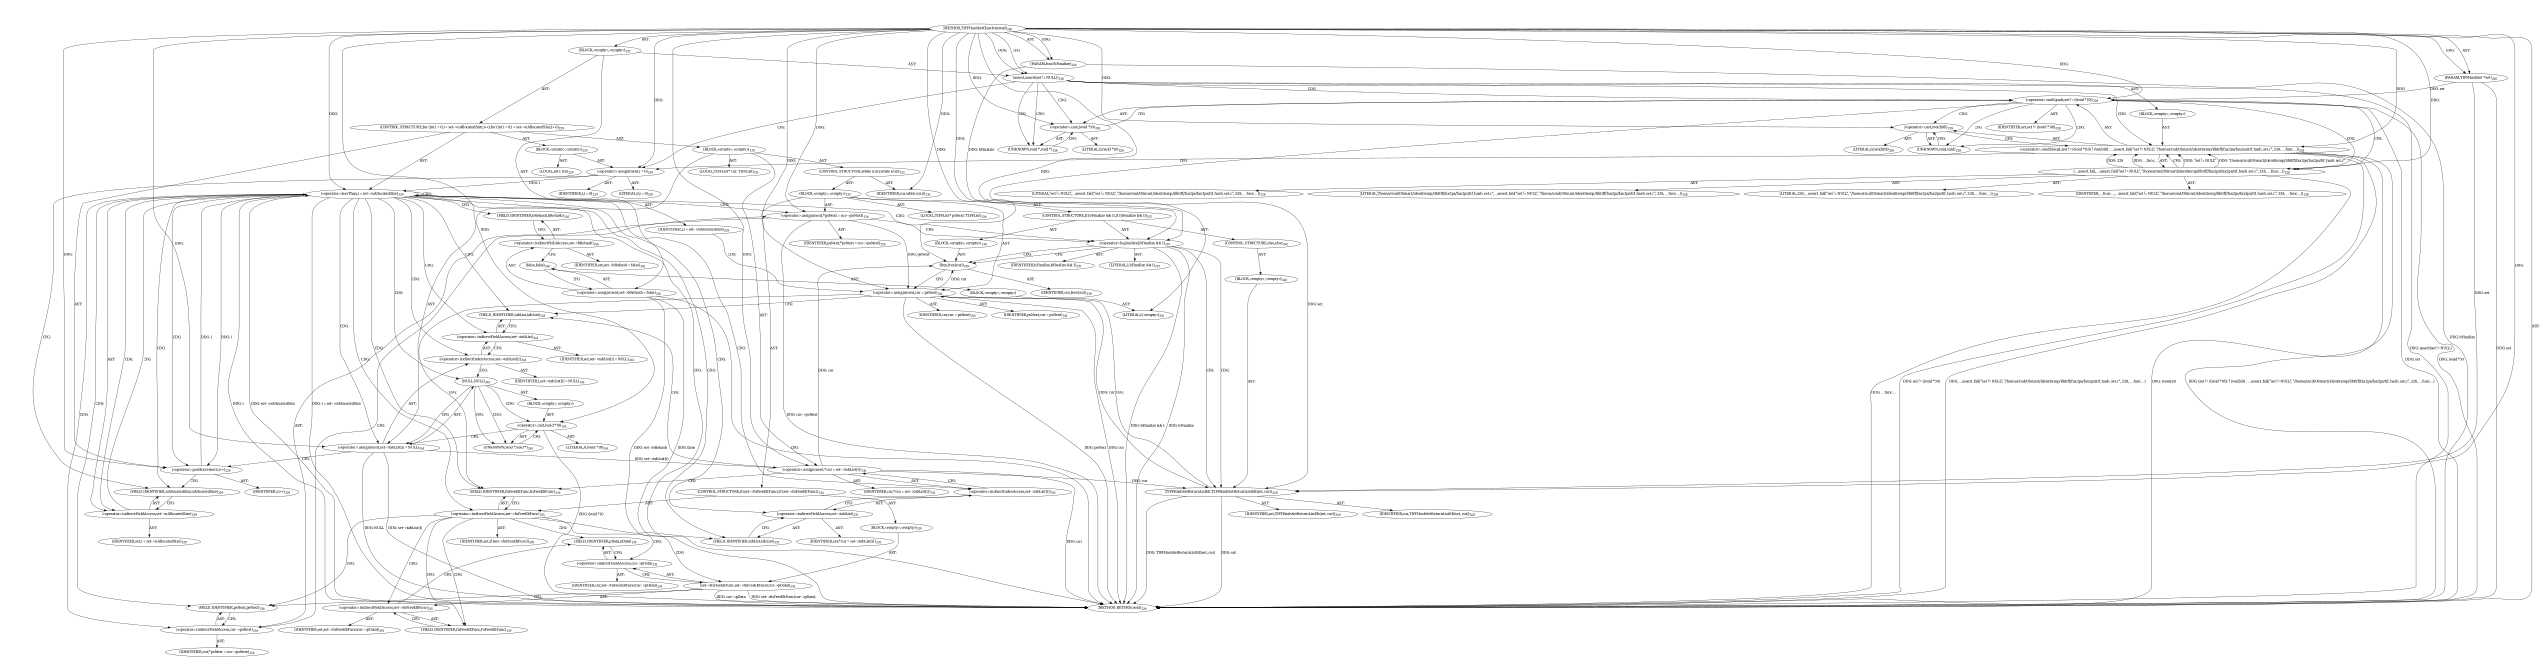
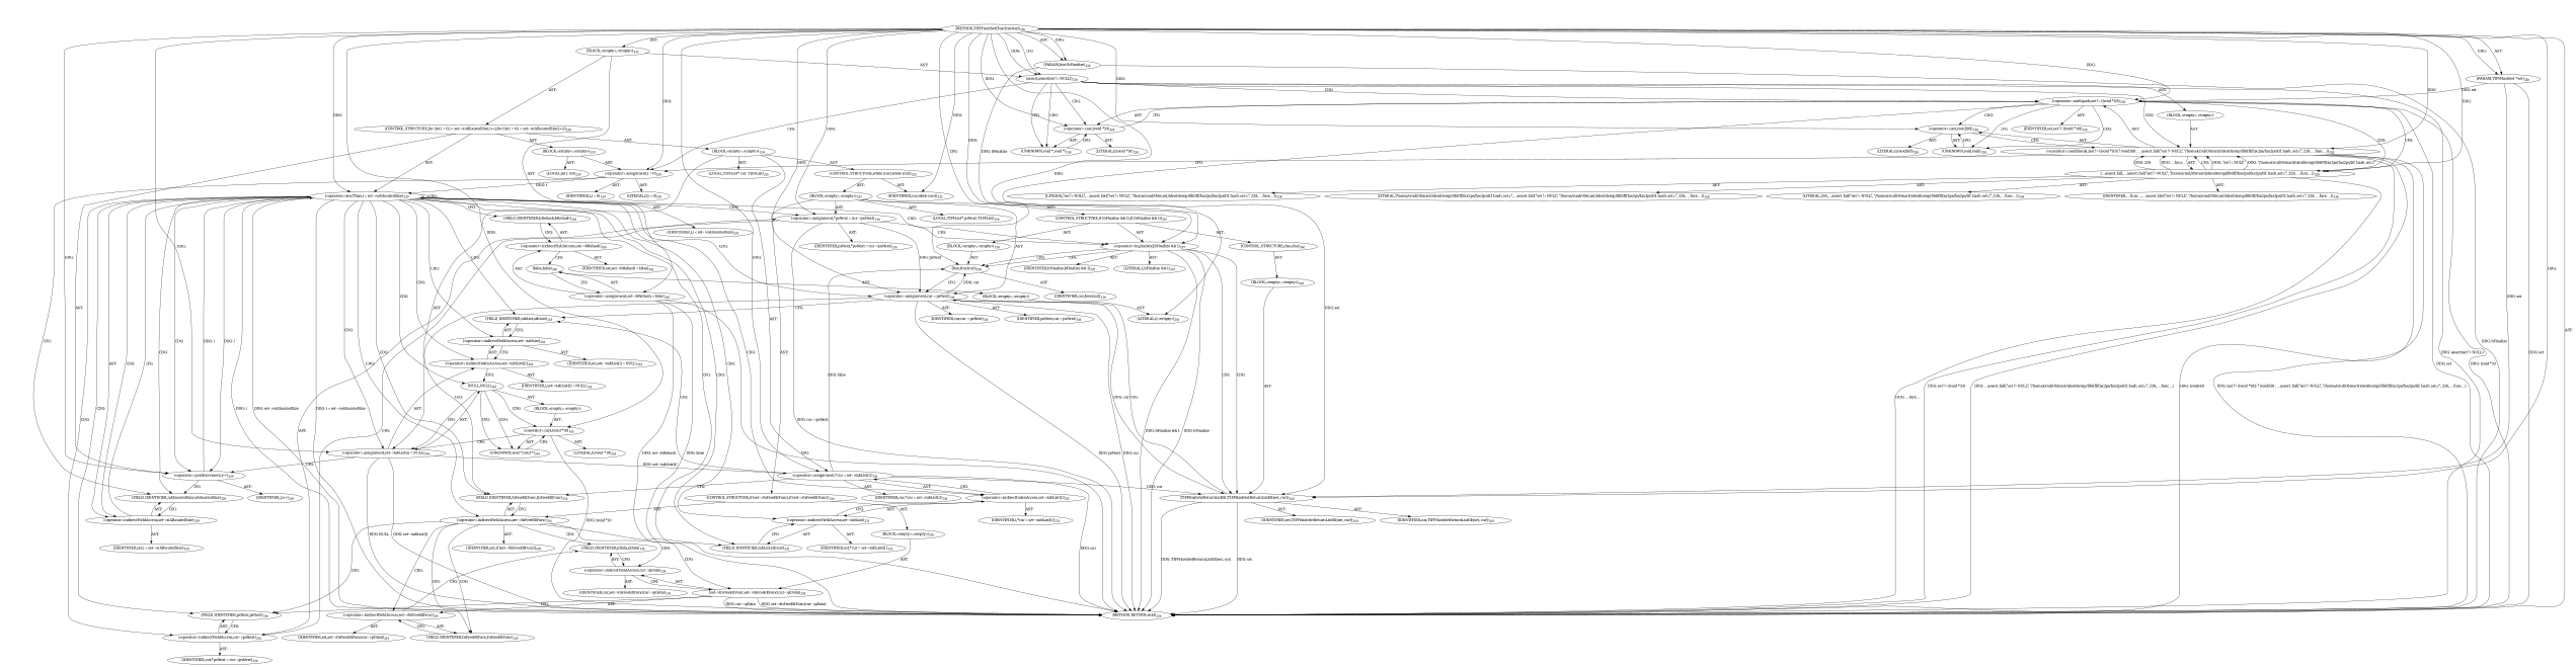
  digraph {
    fontname=Merriweather
    node [fontname=Merriweather]
    edge [fontname=Merriweather]
    n1 [label=<(METHOD,TIFFHashSetClearInternal)<SUB>226</SUB>>]
    n2 [label=<(PARAM,TIFFHashSet *set)<SUB>226</SUB>>]
    n3 [label=<(PARAM,bool bFinalize)<SUB>226</SUB>>]
    n4 [label=<(BLOCK,&lt;empty&gt;,&lt;empty&gt;)<SUB>227</SUB>>]
    n5 [label=<(assert,assert(set != NULL))<SUB>228</SUB>>]
    n6 [label=<(&lt;operator&gt;.conditional,(set != ((void *)0)) ? (void)(0) : __assert_fail(&quot;set != NULL&quot;, &quot;/home/cmd/OSmart/identitemp/libtiff/fax2ps/fax2ps/tif_hash_set.c&quot;, 228, __func__))<SUB>228</SUB>>]
    n7 [label=<(&lt;operator&gt;.notEquals,set != ((void *)0))<SUB>228</SUB>>]
    n8 [label=<(&lt;operator&gt;.cast,(void *)0)<SUB>228</SUB>>]
    n9 [label=<(&lt;operator&gt;.cast,(void)(0))<SUB>228</SUB>>]
    n10 [label=<(__assert_fail,__assert_fail(&quot;set != NULL&quot;, &quot;/home/cmd/OSmart/identitemp/libtiff/fax2ps/fax2ps/tif_hash_set.c&quot;, 228, __func__))<SUB>228</SUB>>]
    n11 [label=<(&lt;operator&gt;.assignment,i = 0)<SUB>229</SUB>>]
    n12 [label=<(&lt;operator&gt;.lessThan,i &lt; set-&gt;nAllocatedSize)<SUB>229</SUB>>]
    n13 [label=<(&lt;operator&gt;.postIncrement,i++)<SUB>229</SUB>>]
    n14 [label=<(&lt;operator&gt;.assignment,*cur = set-&gt;tabList[i])<SUB>231</SUB>>]
    n15 [label=<(IDENTIFIER,cur,while (cur))<SUB>232</SUB>>]
    n16 [label=<(&lt;operator&gt;.assignment,*psNext = cur-&gt;psNext)<SUB>236</SUB>>]
    n17 [label=<(&lt;operator&gt;.logicalAnd,bFinalize &amp;&amp; 1)<SUB>237</SUB>>]
    n18 [label=<(free,free(cur))<SUB>238</SUB>>]
    n19 [label=<(TIFFHashSetReturnListElt,TIFFHashSetReturnListElt(set, cur))<SUB>240</SUB>>]
    n20 [label=<(&lt;operator&gt;.assignment,cur = psNext)<SUB>241</SUB>>]
    n21 [label=<(&lt;operator&gt;.assignment,set-&gt;tabList[i] = NULL)<SUB>243</SUB>>]
    n22 [label=<(&lt;operator&gt;.cast,(void *)0)<SUB>243</SUB>>]
    n23 [label=<(LITERAL,0,&lt;empty&gt;)<SUB>245</SUB>>]
    n24 [label=<(METHOD_RETURN,void)<SUB>226</SUB>>]
    n25 [label=<(&lt;operator&gt;.assignment,set-&gt;bRehash = false)<SUB>245</SUB>>]
    n26 [label=<(CONTROL_STRUCTURE,for (int i = 0;i &lt; set-&gt;nAllocatedSize;i++),for (int i = 0;i &lt; set-&gt;nAllocatedSize;i++))<SUB>229</SUB>>]
    n27 [label=<(BLOCK,&lt;empty&gt;,&lt;empty&gt;)>]
    n28 [label=<(UNKNOWN,void *,void *)<SUB>228</SUB>>]
    n29 [label=<(IDENTIFIER,set,set != ((void *)0))<SUB>228</SUB>>]
    n30 [label=<(UNKNOWN,void,void)<SUB>228</SUB>>]
    n31 [label=<(LITERAL,0,(void *)0)<SUB>228</SUB>>]
    n32 [label=<(LITERAL,0,(void)(0))<SUB>228</SUB>>]
    n33 [label=<(LITERAL,&quot;set != NULL&quot;,__assert_fail(&quot;set != NULL&quot;, &quot;/home/cmd/OSmart/identitemp/libtiff/fax2ps/fax2ps/tif_hash_set.c&quot;, 228, __func__))<SUB>228</SUB>>]
    n34 [label=<(LITERAL,&quot;/home/cmd/OSmart/identitemp/libtiff/fax2ps/fax2ps/tif_hash_set.c&quot;,__assert_fail(&quot;set != NULL&quot;, &quot;/home/cmd/OSmart/identitemp/libtiff/fax2ps/fax2ps/tif_hash_set.c&quot;, 228, __func__))<SUB>228</SUB>>]
    n35 [label=<(LITERAL,228,__assert_fail(&quot;set != NULL&quot;, &quot;/home/cmd/OSmart/identitemp/libtiff/fax2ps/fax2ps/tif_hash_set.c&quot;, 228, __func__))<SUB>228</SUB>>]
    n36 [label=<(IDENTIFIER,__func__,__assert_fail(&quot;set != NULL&quot;, &quot;/home/cmd/OSmart/identitemp/libtiff/fax2ps/fax2ps/tif_hash_set.c&quot;, 228, __func__))<SUB>228</SUB>>]
    n37 [label=<(IDENTIFIER,i,i = 0)<SUB>229</SUB>>]
    n38 [label=<(LITERAL,0,i = 0)<SUB>229</SUB>>]
    n39 [label=<(FIELD_IDENTIFIER,nAllocatedSize,nAllocatedSize)<SUB>229</SUB>>]
    n40 [label=<(IDENTIFIER,i,i &lt; set-&gt;nAllocatedSize)<SUB>229</SUB>>]
    n41 [label=<(&lt;operator&gt;.indirectFieldAccess,set-&gt;nAllocatedSize)<SUB>229</SUB>>]
    n42 [label=<(&lt;operator&gt;.indirectIndexAccess,set-&gt;tabList[i])<SUB>231</SUB>>]
    n43 [label=<(&lt;operator&gt;.indirectFieldAccess,set-&gt;tabList)<SUB>231</SUB>>]
    n44 [label=<(FIELD_IDENTIFIER,tabList,tabList)<SUB>231</SUB>>]
    n45 [label=<(&lt;operator&gt;.indirectFieldAccess,set-&gt;fnFreeEltFunc)<SUB>234</SUB>>]
    n46 [label=<(FIELD_IDENTIFIER,fnFreeEltFunc,fnFreeEltFunc)<SUB>234</SUB>>]
    n47 [label=<(&lt;operator&gt;.indirectFieldAccess,cur-&gt;psNext)<SUB>236</SUB>>]
    n48 [label=<(FIELD_IDENTIFIER,psNext,psNext)<SUB>236</SUB>>]
    n49 [label=<(&lt;operator&gt;.indirectIndexAccess,set-&gt;tabList[i])<SUB>243</SUB>>]
    n50 [label=<(&lt;operator&gt;.indirectFieldAccess,set-&gt;tabList)<SUB>243</SUB>>]
    n51 [label=<(FIELD_IDENTIFIER,tabList,tabList)<SUB>243</SUB>>]
    n52 [label=<(NULL,NULL)<SUB>243</SUB>>]
    n53 [label=<(FIELD_IDENTIFIER,bRehash,bRehash)<SUB>245</SUB>>]
    n54 [label=<(IDENTIFIER,i,i++)<SUB>229</SUB>>]
    n55 [label=<(IDENTIFIER,cur,*cur = set-&gt;tabList[i])<SUB>231</SUB>>]
    n56 [label=<(IDENTIFIER,psNext,*psNext = cur-&gt;psNext)<SUB>236</SUB>>]
    n57 [label=<(IDENTIFIER,bFinalize,bFinalize &amp;&amp; 1)<SUB>237</SUB>>]
    n58 [label=<(LITERAL,1,bFinalize &amp;&amp; 1)<SUB>237</SUB>>]
    n59 [label=<(IDENTIFIER,cur,free(cur))<SUB>238</SUB>>]
    n60 [label=<(IDENTIFIER,set,TIFFHashSetReturnListElt(set, cur))<SUB>240</SUB>>]
    n61 [label=<(IDENTIFIER,cur,TIFFHashSetReturnListElt(set, cur))<SUB>240</SUB>>]
    n62 [label=<(IDENTIFIER,cur,cur = psNext)<SUB>241</SUB>>]
    n63 [label=<(IDENTIFIER,psNext,cur = psNext)<SUB>241</SUB>>]
    n64 [label=<(UNKNOWN,void *,void *)<SUB>243</SUB>>]
    n65 [label=<(LITERAL,0,(void *)0)<SUB>243</SUB>>]
    n66 [label=<(&lt;operator&gt;.indirectFieldAccess,set-&gt;bRehash)<SUB>245</SUB>>]
    n67 [label=<(false,false)<SUB>245</SUB>>]
    n68 [label=<(BLOCK,&lt;empty&gt;,&lt;empty&gt;)<SUB>229</SUB>>]
    n69 [label=<(BLOCK,&lt;empty&gt;,&lt;empty&gt;)<SUB>230</SUB>>]
    n70 [label=<(LOCAL,int i: int)<SUB>229</SUB>>]
    n71 [label=<(LOCAL,TIFFList* cur: TIFFList)<SUB>231</SUB>>]
    n72 [label=<(CONTROL_STRUCTURE,while (cur),while (cur))<SUB>232</SUB>>]
    n73 [label=<(IDENTIFIER,set,i &lt; set-&gt;nAllocatedSize)<SUB>229</SUB>>]
+   n74 [label=<(IDENTIFIER,i,*cur = set-&gt;tabList[i])<SUB>231</SUB>>]
    n75 [label=<(IDENTIFIER,set,*cur = set-&gt;tabList[i])<SUB>231</SUB>>]
    n76 [label=<(IDENTIFIER,set,if (set-&gt;fnFreeEltFunc))<SUB>239</SUB>>]
    n77 [label=<(set-&gt;fnFreeEltFunc,set-&gt;fnFreeEltFunc(cur-&gt;pData))<SUB>235</SUB>>]
    n78 [label=<(&lt;operator&gt;.indirectFieldAccess,set-&gt;fnFreeEltFunc)<SUB>235</SUB>>]
    n79 [label=<(FIELD_IDENTIFIER,fnFreeEltFunc,fnFreeEltFunc)<SUB>235</SUB>>]
    n80 [label=<(&lt;operator&gt;.indirectFieldAccess,cur-&gt;pData)<SUB>235</SUB>>]
    n81 [label=<(FIELD_IDENTIFIER,pData,pData)<SUB>235</SUB>>]
    n82 [label=<(IDENTIFIER,cur,*psNext = cur-&gt;psNext)<SUB>236</SUB>>]
    n83 [label=<(IDENTIFIER,i,set-&gt;tabList[i] = NULL)<SUB>243</SUB>>]
    n84 [label=<(IDENTIFIER,set,set-&gt;tabList[i] = NULL)<SUB>243</SUB>>]
    n85 [label=<(BLOCK,&lt;empty&gt;,&lt;empty&gt;)>]
    n86 [label=<(BLOCK,&lt;empty&gt;,&lt;empty&gt;)<SUB>233</SUB>>]
    n87 [label=<(CONTROL_STRUCTURE,if (set-&gt;fnFreeEltFunc),if (set-&gt;fnFreeEltFunc))<SUB>234</SUB>>]
    n88 [label=<(LOCAL,TIFFList* psNext: TIFFList)<SUB>236</SUB>>]
    n89 [label=<(CONTROL_STRUCTURE,if (bFinalize &amp;&amp; 1),if (bFinalize &amp;&amp; 1))<SUB>237</SUB>>]
    n90 [label=<(BLOCK,&lt;empty&gt;,&lt;empty&gt;)<SUB>235</SUB>>]
    n91 [label=<(BLOCK,&lt;empty&gt;,&lt;empty&gt;)<SUB>238</SUB>>]
    n92 [label=<(CONTROL_STRUCTURE,else,else)<SUB>240</SUB>>]
    n93 [label=<(IDENTIFIER,set,set-&gt;fnFreeEltFunc(cur-&gt;pData))<SUB>235</SUB>>]
    n94 [label=<(IDENTIFIER,cur,set-&gt;fnFreeEltFunc(cur-&gt;pData))<SUB>235</SUB>>]
    n95 [label=<(BLOCK,&lt;empty&gt;,&lt;empty&gt;)<SUB>240</SUB>>]
    n96 [label=<(IDENTIFIER,set,set-&gt;bRehash = false)<SUB>245</SUB>>]
    n97 [label=<(BLOCK,&lt;empty&gt;,&lt;empty&gt;)>]
    n1 -> n2 [label="AST: "]
    n1 -> n2 [label="DDG: "]
    n1 -> n3 [label="AST: "]
    n1 -> n3 [label="DDG: "]
    n1 -> n4 [label="AST: "]
    n1 -> n5 [label="CFG: "]
    n1 -> n5 [label="DDG: "]
    n1 -> n6 [label="DDG: "]
    n1 -> n7 [label="DDG: "]
    n1 -> n8 [label="DDG: "]
    n1 -> n9 [label="DDG: "]
    n1 -> n10 [label="DDG: "]
    n1 -> n11 [label="DDG: "]
    n1 -> n12 [label="DDG: "]
    n1 -> n13 [label="DDG: "]
    n1 -> n14 [label="DDG: "]
    n1 -> n15 [label="DDG: "]
    n1 -> n16 [label="DDG: "]
    n1 -> n17 [label="DDG: "]
-   n1 -> n18 [label="DDG: "]
+   n1 -> n18 [label="CFG: "]
    n1 -> n19 [label="DDG: "]
    n1 -> n20 [label="DDG: "]
    n1 -> n21 [label="DDG: "]
    n1 -> n22 [label="DDG: "]
    n1 -> n23 [label="DDG: "]
    n1 -> n24 [label="AST: "]
    n2 -> n7 [label="DDG: set"]
    n2 -> n19 [label="DDG: set"]
    n2 -> n24 [label="DDG: set"]
    n3 -> n17 [label="DDG: bFinalize"]
    n3 -> n24 [label="DDG: bFinalize"]
    n4 -> n5 [label="AST: "]
    n4 -> n25 [label="AST: "]
    n4 -> n26 [label="AST: "]
    n5 -> n6 [label="CDG: "]
    n5 -> n7 [label="CDG: "]
    n5 -> n8 [label="CDG: "]
    n5 -> n11 [label="CFG: "]
    n5 -> n24 [label="DDG: assert(set != NULL)"]
    n5 -> n27 [label="AST: "]
    n5 -> n28 [label="CFG: "]
    n5 -> n28 [label="CDG: "]
    n6 -> n7 [label="AST: "]
    n6 -> n9 [label="AST: "]
    n6 -> n10 [label="AST: "]
    n6 -> n11 [label="CFG: "]
    n6 -> n24 [label="DDG: set != ((void *)0)"]
    n6 -> n24 [label="DDG: __assert_fail(&quot;set != NULL&quot;, &quot;/home/cmd/OSmart/identitemp/libtiff/fax2ps/fax2ps/tif_hash_set.c&quot;, 228, __func__)"]
    n6 -> n24 [label="DDG: (void)(0)"]
    n6 -> n24 [label="DDG: (set != ((void *)0)) ? (void)(0) : __assert_fail(&quot;set != NULL&quot;, &quot;/home/cmd/OSmart/identitemp/libtiff/fax2ps/fax2ps/tif_hash_set.c&quot;, 228, __func__)"]
    n7 -> n8 [label="AST: "]
    n7 -> n9 [label="CDG: "]
    n7 -> n10 [label="CFG: "]
    n7 -> n10 [label="CDG: "]
    n7 -> n19 [label="DDG: set"]
    n7 -> n24 [label="DDG: set"]
    n7 -> n24 [label="DDG: (void *)0"]
    n7 -> n29 [label="AST: "]
    n7 -> n30 [label="CFG: "]
    n7 -> n30 [label="CDG: "]
    n8 -> n7 [label="CFG: "]
    n8 -> n28 [label="AST: "]
    n8 -> n31 [label="AST: "]
    n9 -> n6 [label="CFG: "]
    n9 -> n30 [label="AST: "]
    n9 -> n32 [label="AST: "]
    n10 -> n6 [label="CFG: "]
    n10 -> n6 [label="DDG: &quot;set != NULL&quot;"]
    n10 -> n6 [label="DDG: &quot;/home/cmd/OSmart/identitemp/libtiff/fax2ps/fax2ps/tif_hash_set.c&quot;"]
    n10 -> n6 [label="DDG: 228"]
    n10 -> n6 [label="DDG: __func__"]
    n10 -> n24 [label="DDG: __func__"]
    n10 -> n33 [label="AST: "]
    n10 -> n34 [label="AST: "]
    n10 -> n35 [label="AST: "]
    n10 -> n36 [label="AST: "]
    n11 -> n12 [label="DDG: i"]
    n11 -> n37 [label="AST: "]
    n11 -> n38 [label="AST: "]
    n11 -> n39 [label="CFG: "]
    n12 -> n12 [label="CDG: "]
    n12 -> n13 [label="DDG: i"]
    n12 -> n13 [label="CDG: "]
    n12 -> n16 [label="CDG: "]
    n12 -> n17 [label="CDG: "]
-   n40 -> n20 [label="CDG: "]
+   n12 -> n20 [label="CDG: "]
    n12 -> n21 [label="CDG: "]
    n12 -> n24 [label="DDG: i"]
    n12 -> n24 [label="DDG: set-&gt;nAllocatedSize"]
    n12 -> n24 [label="DDG: i &lt; set-&gt;nAllocatedSize"]
    n12 -> n39 [label="CDG: "]
    n12 -> n40 [label="AST: "]
    n12 -> n41 [label="AST: "]
    n12 -> n41 [label="CDG: "]
    n12 -> n42 [label="CDG: "]
    n12 -> n43 [label="CDG: "]
    n12 -> n44 [label="CFG: "]
    n12 -> n44 [label="CDG: "]
    n12 -> n45 [label="CDG: "]
    n12 -> n46 [label="CDG: "]
    n12 -> n47 [label="CDG: "]
    n12 -> n48 [label="CDG: "]
    n12 -> n49 [label="CDG: "]
    n12 -> n50 [label="CDG: "]
    n12 -> n51 [label="CDG: "]
    n12 -> n52 [label="CDG: "]
    n12 -> n53 [label="CFG: "]
    n13 -> n12 [label="DDG: i"]
    n13 -> n39 [label="CFG: "]
    n13 -> n54 [label="AST: "]
-   n14 -> n18 [label="DDG: cur"]
+   n14 -> n18 [label="DDG: false"]
    n14 -> n19 [label="DDG: cur"]
    n14 -> n24 [label="DDG: cur"]
    n14 -> n42 [label="AST: "]
    n14 -> n46 [label="CFG: "]
    n14 -> n51 [label="CFG: "]
    n14 -> n55 [label="AST: "]
    n16 -> n17 [label="CFG: "]
    n16 -> n20 [label="DDG: psNext"]
    n16 -> n24 [label="DDG: cur-&gt;psNext"]
    n16 -> n47 [label="AST: "]
    n16 -> n56 [label="AST: "]
    n17 -> n18 [label="CFG: "]
    n17 -> n18 [label="CDG: "]
    n17 -> n19 [label="CFG: "]
    n17 -> n19 [label="CDG: "]
    n17 -> n24 [label="DDG: bFinalize"]
    n17 -> n24 [label="DDG: bFinalize &amp;&amp; 1"]
    n17 -> n57 [label="AST: "]
    n17 -> n58 [label="AST: "]
    n18 -> n20 [label="CFG: "]
    n18 -> n59 [label="AST: "]
    n19 -> n20 [label="CFG: "]
    n19 -> n24 [label="DDG: set"]
    n19 -> n24 [label="DDG: TIFFHashSetReturnListElt(set, cur)"]
    n19 -> n60 [label="AST: "]
    n19 -> n61 [label="AST: "]
    n20 -> n18 [label="DDG: cur"]
    n20 -> n19 [label="DDG: cur"]
    n20 -> n24 [label="DDG: cur"]
    n20 -> n24 [label="DDG: psNext"]
    n20 -> n46 [label="CFG: "]
    n20 -> n51 [label="CFG: "]
    n20 -> n62 [label="AST: "]
    n20 -> n63 [label="AST: "]
    n21 -> n13 [label="CFG: "]
    n21 -> n14 [label="DDG: set-&gt;tabList[i]"]
    n21 -> n24 [label="DDG: set-&gt;tabList[i]"]
    n21 -> n24 [label="DDG: NULL"]
    n21 -> n49 [label="AST: "]
    n21 -> n52 [label="AST: "]
    n22 -> n21 [label="CFG: "]
    n22 -> n24 [label="DDG: (void *)0"]
    n22 -> n64 [label="AST: "]
    n22 -> n65 [label="AST: "]
    n25 -> n24 [label="CFG: "]
    n25 -> n24 [label="DDG: set-&gt;bRehash"]
    n25 -> n24 [label="DDG: false"]
    n25 -> n66 [label="AST: "]
    n25 -> n67 [label="AST: "]
    n26 -> n12 [label="AST: "]
    n26 -> n13 [label="AST: "]
    n26 -> n68 [label="AST: "]
    n26 -> n69 [label="AST: "]
    n27 -> n6 [label="AST: "]
    n28 -> n8 [label="CFG: "]
    n30 -> n9 [label="CFG: "]
    n39 -> n41 [label="CFG: "]
    n41 -> n12 [label="CFG: "]
    n41 -> n39 [label="AST: "]
    n41 -> n73 [label="AST: "]
    n42 -> n14 [label="CFG: "]
    n42 -> n43 [label="AST: "]
+   n42 -> n74 [label="AST: "]
    n43 -> n42 [label="CFG: "]
    n43 -> n44 [label="AST: "]
    n43 -> n75 [label="AST: "]
    n44 -> n43 [label="CFG: "]
    n45 -> n46 [label="AST: "]
    n45 -> n48 [label="CFG: "]
    n45 -> n76 [label="AST: "]
    n45 -> n77 [label="CDG: "]
    n45 -> n78 [label="CDG: "]
    n45 -> n79 [label="CFG: "]
    n45 -> n79 [label="CDG: "]
    n45 -> n80 [label="CDG: "]
    n45 -> n81 [label="CDG: "]
    n46 -> n45 [label="CFG: "]
    n47 -> n16 [label="CFG: "]
    n47 -> n48 [label="AST: "]
    n47 -> n82 [label="AST: "]
    n48 -> n47 [label="CFG: "]
    n49 -> n50 [label="AST: "]
    n49 -> n52 [label="CFG: "]
    n49 -> n83 [label="AST: "]
    n50 -> n49 [label="CFG: "]
    n50 -> n51 [label="AST: "]
    n50 -> n84 [label="AST: "]
    n51 -> n50 [label="CFG: "]
    n52 -> n21 [label="CFG: "]
    n52 -> n22 [label="CDG: "]
    n52 -> n64 [label="CFG: "]
    n52 -> n64 [label="CDG: "]
    n52 -> n85 [label="AST: "]
    n53 -> n66 [label="CFG: "]
    n64 -> n22 [label="CFG: "]
    n66 -> n53 [label="AST: "]
    n66 -> n67 [label="CFG: "]
    n66 -> n96 [label="AST: "]
    n67 -> n25 [label="CFG: "]
    n67 -> n97 [label="AST: "]
    n68 -> n11 [label="AST: "]
    n68 -> n70 [label="AST: "]
    n69 -> n14 [label="AST: "]
    n69 -> n21 [label="AST: "]
    n69 -> n71 [label="AST: "]
    n69 -> n72 [label="AST: "]
    n72 -> n15 [label="AST: "]
    n72 -> n86 [label="AST: "]
    n77 -> n24 [label="DDG: cur-&gt;pData"]
    n77 -> n24 [label="DDG: set-&gt;fnFreeEltFunc(cur-&gt;pData)"]
    n77 -> n48 [label="CFG: "]
    n77 -> n78 [label="AST: "]
    n77 -> n80 [label="AST: "]
    n78 -> n79 [label="AST: "]
    n78 -> n81 [label="CFG: "]
    n78 -> n93 [label="AST: "]
    n79 -> n78 [label="CFG: "]
    n80 -> n77 [label="CFG: "]
    n80 -> n81 [label="AST: "]
    n80 -> n94 [label="AST: "]
    n81 -> n80 [label="CFG: "]
    n85 -> n22 [label="AST: "]
    n86 -> n16 [label="AST: "]
    n86 -> n20 [label="AST: "]
    n86 -> n87 [label="AST: "]
    n86 -> n88 [label="AST: "]
    n86 -> n89 [label="AST: "]
    n87 -> n45 [label="AST: "]
    n87 -> n90 [label="AST: "]
    n89 -> n17 [label="AST: "]
    n89 -> n91 [label="AST: "]
    n89 -> n92 [label="AST: "]
    n90 -> n77 [label="AST: "]
    n91 -> n18 [label="AST: "]
    n92 -> n95 [label="AST: "]
    n95 -> n19 [label="AST: "]
    n97 -> n23 [label="AST: "]
  }
